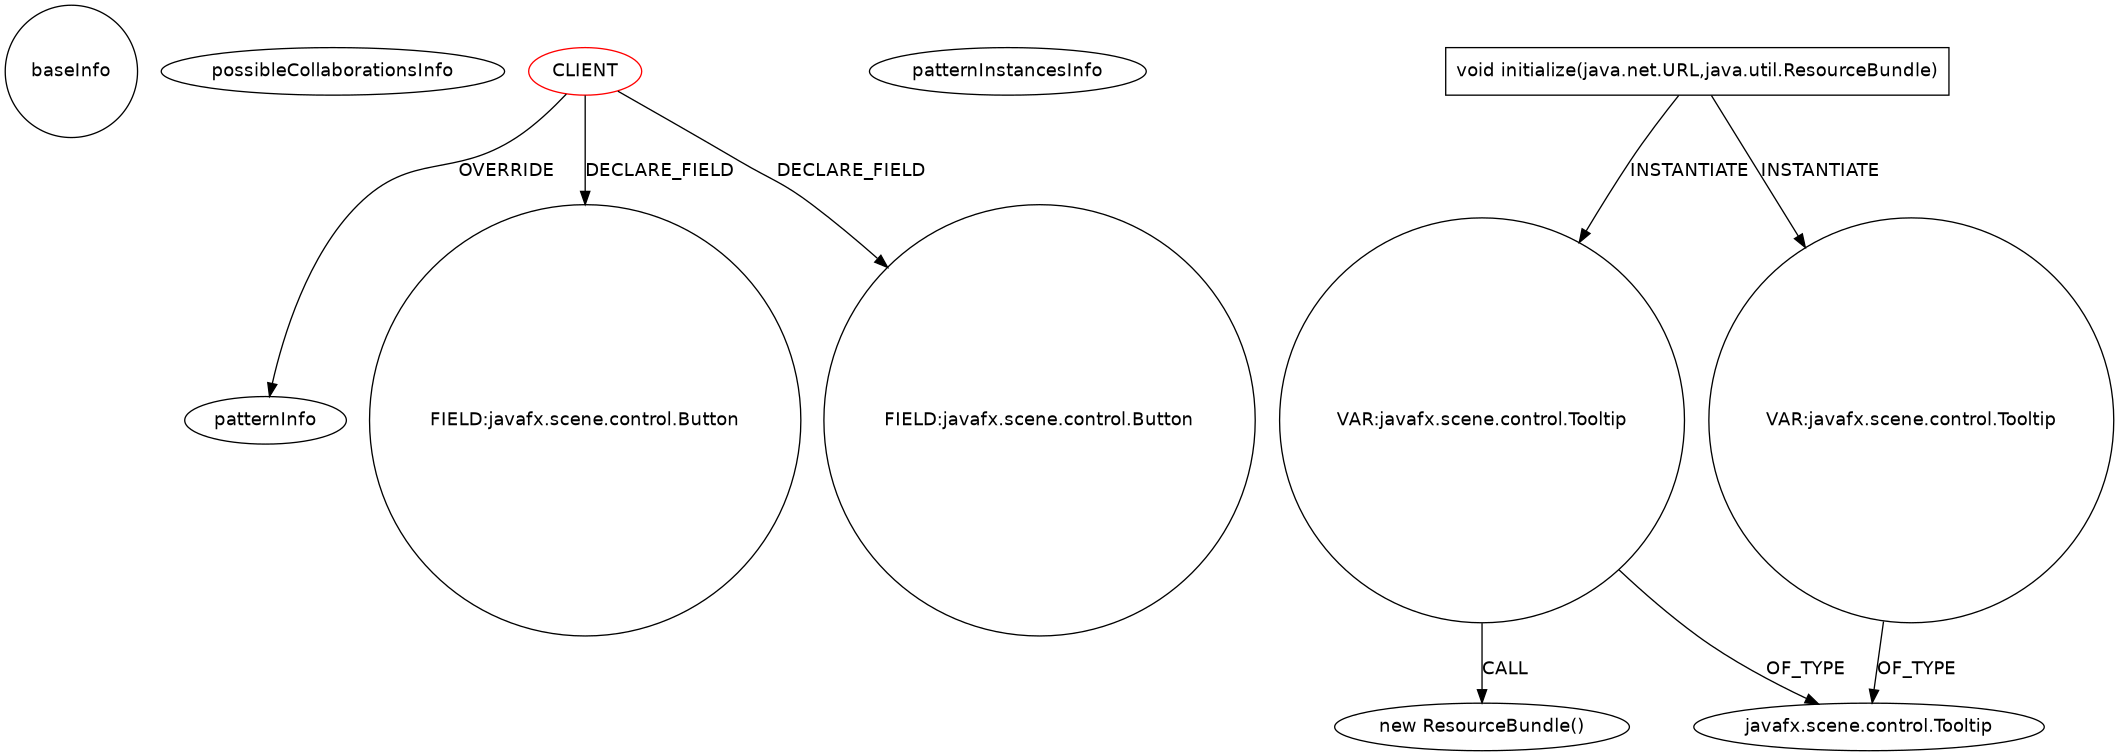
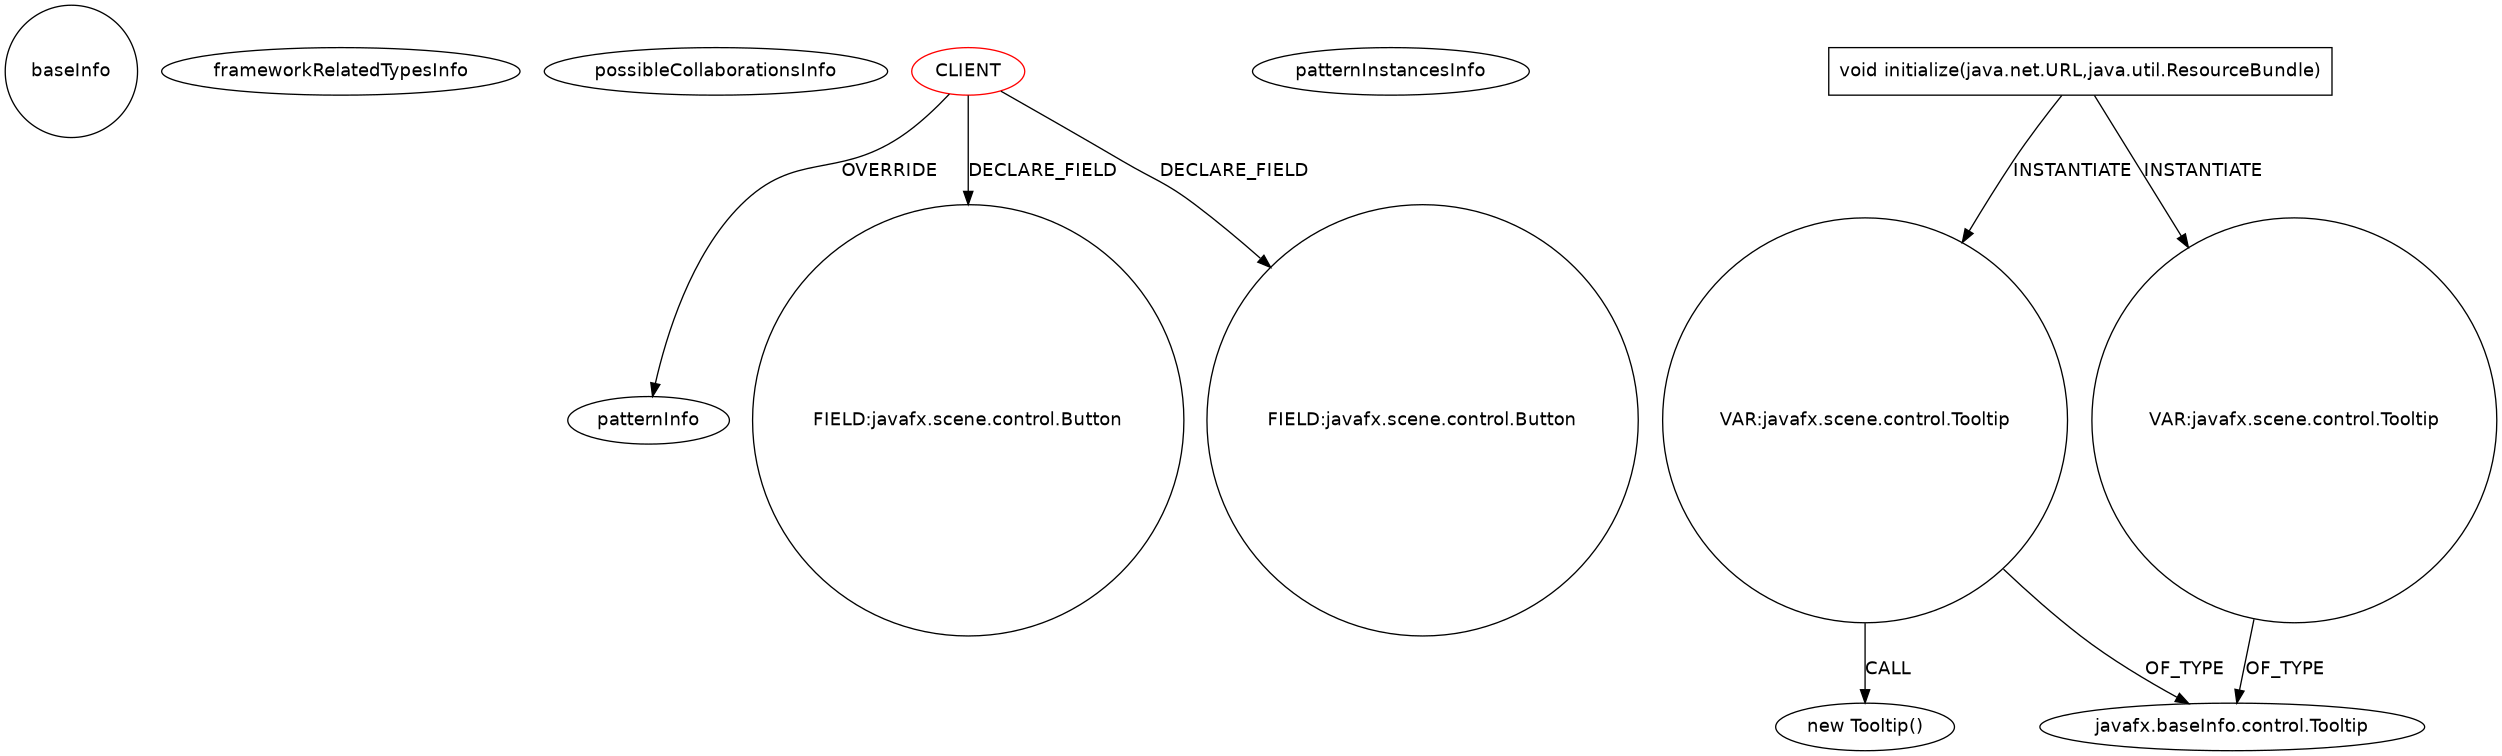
  digraph {
    fontname="DejaVu Sans"
    node [fontname="DejaVu Sans" isFrameworkType=false]
    edge [fontname="DejaVu Sans"]
    baseInfo [category=pattern graphId=2117 isAnonymous=false possibleRelation=false shape=circle isFrameworkType=""]
+   frameworkRelatedTypesInfo [isFrameworkType=""]
    possibleCollaborationsInfo [isFrameworkType=""]
    patternInfo [frequency=2.0 patternRootClient=0 isFrameworkType=""]
    patternInstancesInfo [0="bianconejo-CEFX~/bianconejo-CEFX/CEFX-master/src/cefx/CEPrincipalController.java~CEPrincipalController~2114" 1="aferrandoa-valenciasprints~/aferrandoa-valenciasprints/valenciasprints-master/src/controllers/MainController.java~MainController~1711" isFrameworkType=""]
-   n6 [label="javafx.scene.control.Tooltip" vertexType=FRAMEWORK_CLASS_TYPE]
+   n6 [label="javafx.baseInfo.control.Tooltip" vertexType=FRAMEWORK_CLASS_TYPE]
    n7 [label="VAR:javafx.scene.control.Tooltip" shape=circle vertexType=VARIABLE_EXPRESION]
-   n8 [label="new ResourceBundle()" vertexType=CONSTRUCTOR_CALL]
+   n8 [label="new Tooltip()" vertexType=CONSTRUCTOR_CALL]
    n9 [label="VAR:javafx.scene.control.Tooltip" shape=circle vertexType=VARIABLE_EXPRESION]
    n10 [label="void initialize(java.net.URL,java.util.ResourceBundle)" shape=box vertexType=OVERRIDING_METHOD_DECLARATION]
    n11 [color=red label=CLIENT vertexType=ROOT_CLIENT_CLASS_DECLARATION]
    n12 [label="FIELD:javafx.scene.control.Button" shape=circle vertexType=FIELD_DECLARATION]
    n13 [label="FIELD:javafx.scene.control.Button" shape=circle vertexType=FIELD_DECLARATION]
    n7 -> n6 [label=OF_TYPE]
    n7 -> n8 [label=CALL]
    n9 -> n6 [label=OF_TYPE]
    n10 -> n7 [label=INSTANTIATE]
    n10 -> n9 [label=INSTANTIATE]
    n11 -> patternInfo [label=OVERRIDE]
    n11 -> n12 [label=DECLARE_FIELD]
    n11 -> n13 [label=DECLARE_FIELD]
  }
